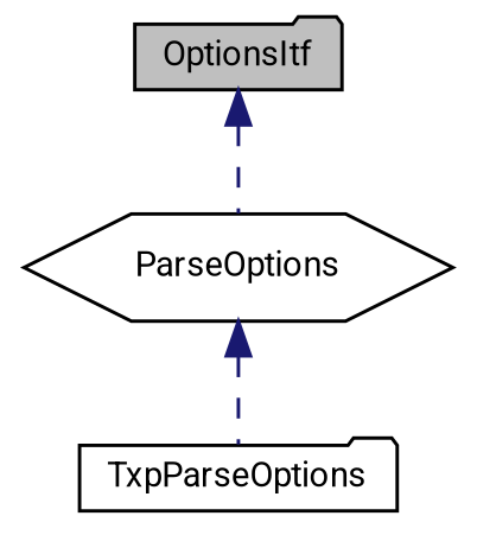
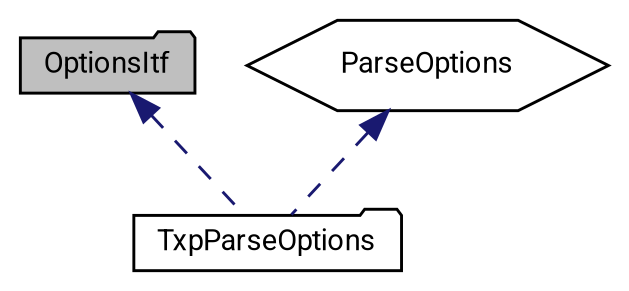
  digraph {
    fontname=Roboto
    node [color=black fillcolor=white fontname=Roboto fontsize=10 shape=folder style=filled]
    edge [color=midnightblue dir=back fontname=Roboto fontsize=10 labelfontname=Helvetica labelfontsize=10 style=dashed]
    n1 [fillcolor=grey75 fontcolor=black height=0.2 label=OptionsItf width=0.4]
    n2 [height=0.2 label=ParseOptions shape=hexagon width=0.4]
    n3 [height=0.2 label=TxpParseOptions width=0.4]
-   n1 -> n2
+   n1 -> n3
    n2 -> n3
  }
